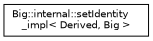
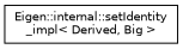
  digraph {
    rankdir=TB
-   n1 [color=black fillcolor=white fontname=Helvetica fontsize=10 height=0.2 label="Big::internal::setIdentity\l_impl\< Derived, Big \>" shape=record style=filled width=0.4]
+   n1 [color=black fillcolor=white fontname=Helvetica fontsize=10 height=0.2 label="Eigen::internal::setIdentity\l_impl\< Derived, Big \>" shape=record style=filled width=0.4]
  }
